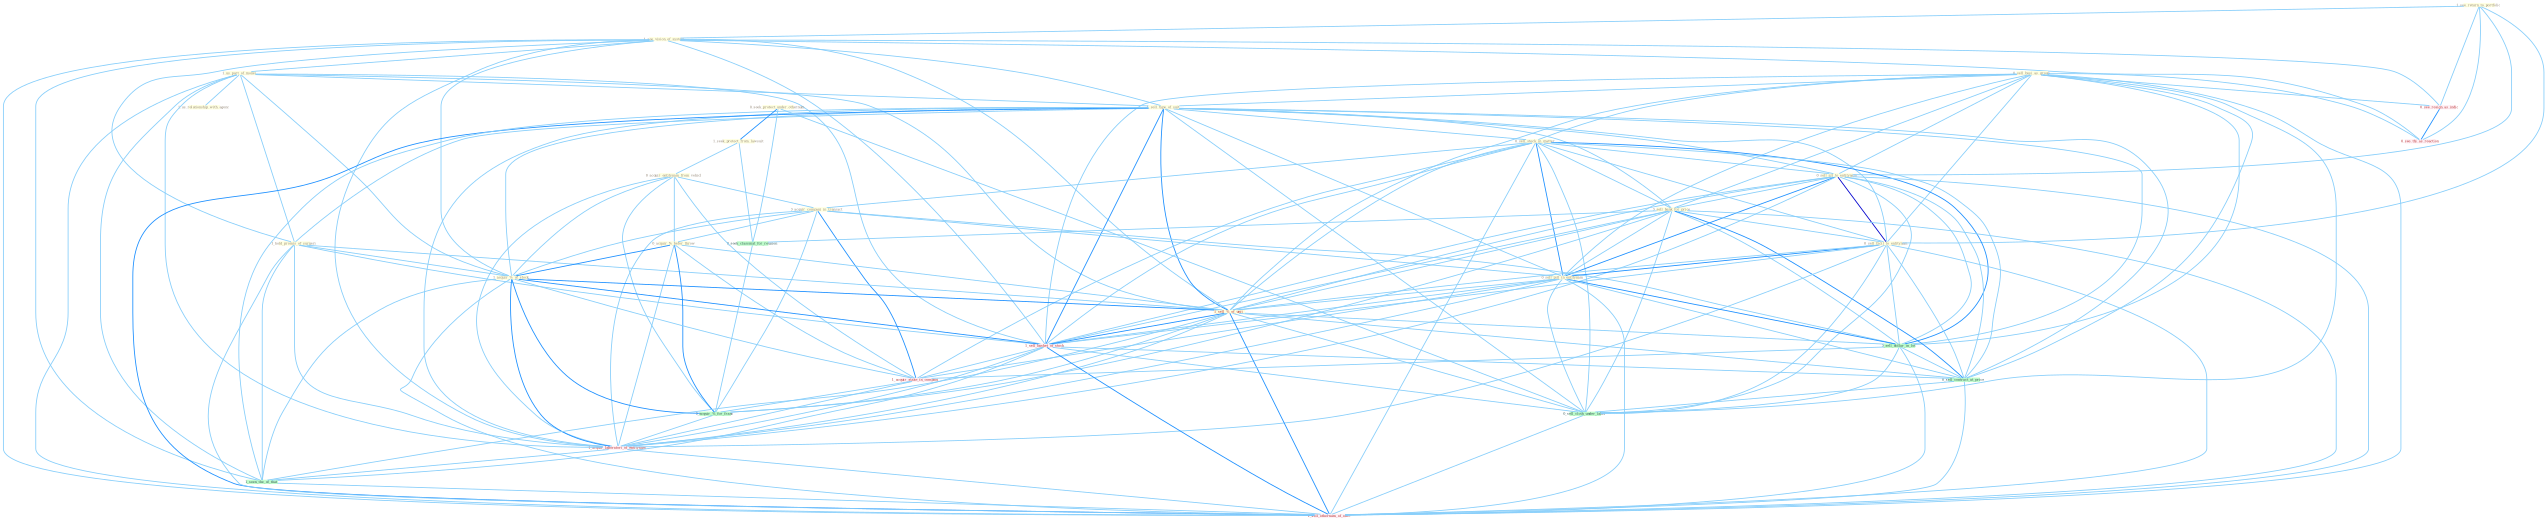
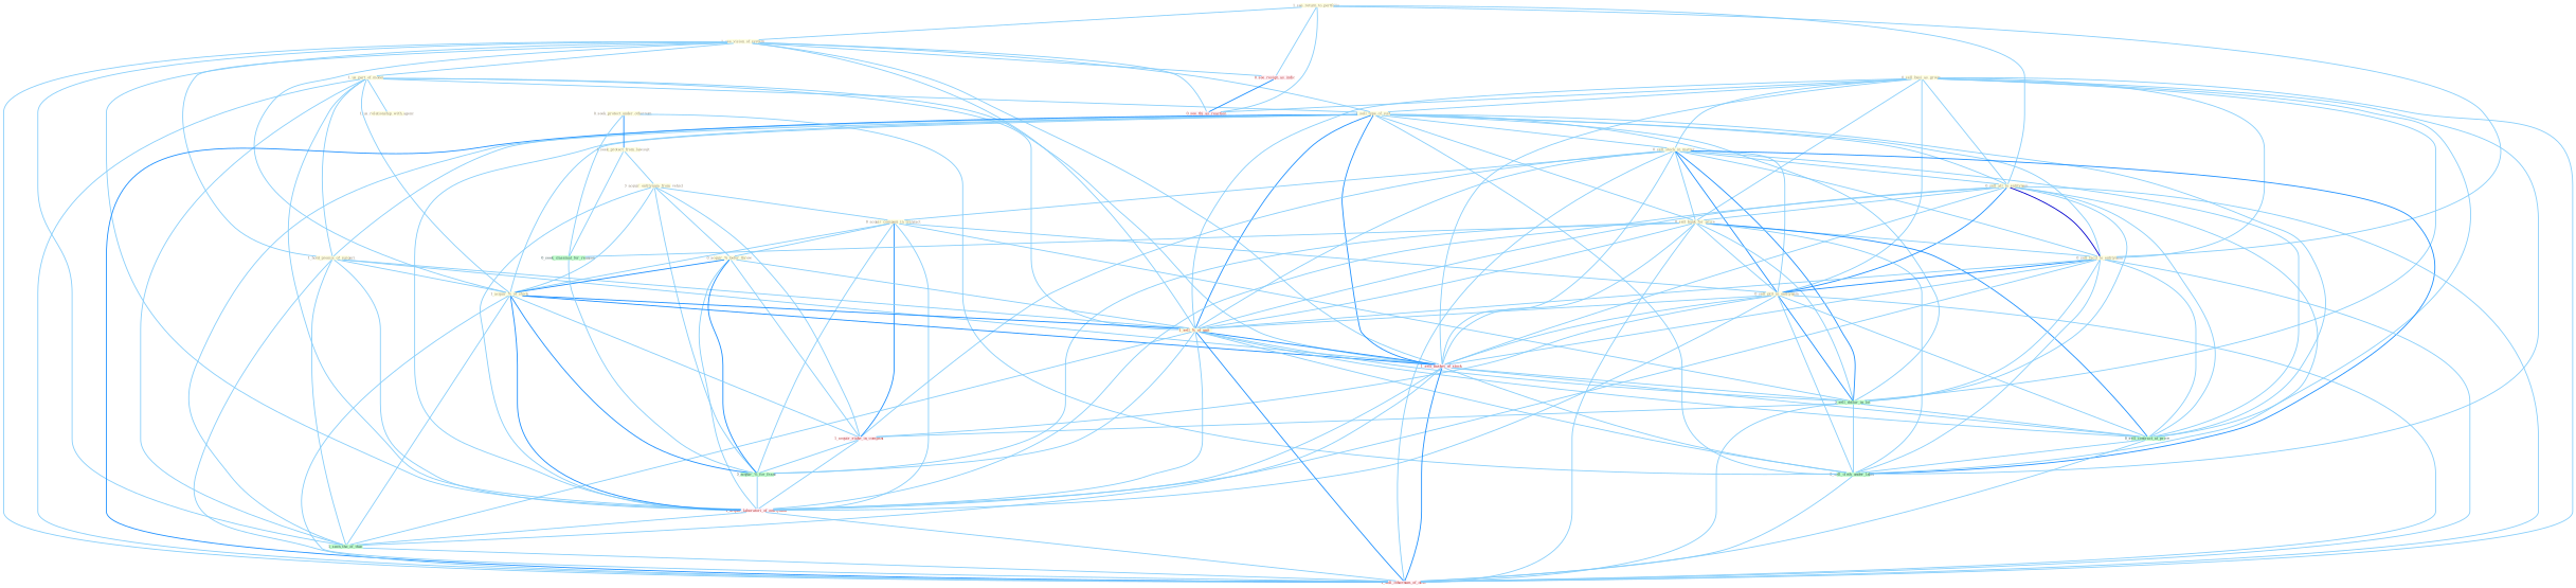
  graph {
    node [color="#ffffe0" fixedsize=true fontcolor="#8b7d6b" fontsize=4 shape=polygon style=filled]
    edge [color="#87cefa" w=1]
    "1_see_return_to_portfolio " [height=.06 width=.5]
    "1_see_vision_of_system " [height=.06 width=.5]
    "1_us_part_of_monei " [height=.06 width=.5]
    "0_sell_busi_as_group " [height=.06 width=.5]
    "1_sell_type_of_suit " [height=.06 width=.5]
    "0_seek_protect_under_othernum " [height=.06 width=.5]
    "0_sell_stock_in_matter " [height=.06 width=.5]
    "1_seek_protect_from_lawsuit " [height=.06 width=.5]
    "0_acquir_entitynam_from_vehicl " [height=.06 width=.5]
    "0_sell_all_to_entitynam " [height=.06 width=.5]
    "0_acquir_compani_in_transact " [height=.06 width=.5]
    "0_sell_bank_for_price " [height=.06 width=.5]
    "1_hold_promis_of_surgeri " [height=.06 width=.5]
    "1_us_relationship_with_agenc " [height=.06 width=.5]
    "0_sell_facil_to_entitynam " [height=.06 width=.5]
    "0_sell_pill_in_entitynam " [height=.06 width=.5]
    "0_acquir_%_befor_throw " [height=.06 width=.5]
    "1_acquir_%_of_stock " [height=.06 width=.5]
    "1_sell_%_of_unit " [fontcolor="#b22222" height=.06 width=.5]
    "1_sell_basket_of_stock " [color="#fff0f5" fontcolor="#b22222" height=.06 width=.5]
    "0_see_resign_as_indic " [color="#fff0f5" fontcolor="#b22222" height=.06 width=.5]
    "1_acquir_stake_in_compani " [color="#fff0f5" fontcolor="#b22222" height=.06 width=.5]
    "1_acquir_laboratori_of_entitynam " [color="#fff0f5" fontcolor="#b22222" height=.06 width=.5]
    "1_sell_othernum_of_offic " [color="#fff0f5" fontcolor="#b22222" height=.06 width=.5]
    "0_see_thi_as_reaction " [color="#fff0f5" fontcolor="#b22222" height=.06 width=.5]
    "1_seen_the_of_that " [color="#BDFCC9" fontcolor="#2f4f4f" height=.06 width=.5]
    "0_sell_dollar_in_lot " [color="#BDFCC9" fontcolor="#2f4f4f" height=.06 width=.5]
    "0_sell_contract_at_price " [color="#BDFCC9" fontcolor="#2f4f4f" height=.06 width=.5]
    "0_sell_cloth_under_label " [color="#BDFCC9" fontcolor="#2f4f4f" height=.06 width=.5]
    "0_seek_classmat_for_reunion " [color="#BDFCC9" fontcolor="#2f4f4f" height=.06 width=.5]
    "0_acquir_%_for_franc " [color="#BDFCC9" fontcolor="#2f4f4f" height=.06 width=.5]
    subgraph sub_1 {
      "1_see_return_to_portfolio "
      "1_see_vision_of_system "
      "1_us_part_of_monei "
      "0_sell_busi_as_group "
      "1_sell_type_of_suit "
      "0_seek_protect_under_othernum "
      "0_sell_stock_in_matter "
      "1_seek_protect_from_lawsuit "
      "0_acquir_entitynam_from_vehicl "
      "0_sell_all_to_entitynam "
      "0_acquir_compani_in_transact "
      "0_sell_bank_for_price "
      "1_hold_promis_of_surgeri "
      "1_us_relationship_with_agenc "
      "0_sell_facil_to_entitynam "
      "0_sell_pill_in_entitynam "
      "0_acquir_%_befor_throw "
      "1_acquir_%_of_stock "
      "1_sell_%_of_unit "
    }
    subgraph sub_2 {
      "1_sell_basket_of_stock "
      "0_see_resign_as_indic "
      "1_acquir_stake_in_compani "
      "1_acquir_laboratori_of_entitynam "
      "1_sell_othernum_of_offic "
      "0_see_thi_as_reaction "
    }
    "1_see_return_to_portfolio " -- "1_see_vision_of_system "
    "1_see_return_to_portfolio " -- "0_sell_all_to_entitynam "
    "1_see_return_to_portfolio " -- "0_sell_facil_to_entitynam "
    "1_see_return_to_portfolio " -- "0_see_resign_as_indic "
    "1_see_return_to_portfolio " -- "0_see_thi_as_reaction "
    "1_see_vision_of_system " -- "1_us_part_of_monei "
    "1_see_vision_of_system " -- "1_sell_type_of_suit "
    "1_see_vision_of_system " -- "1_hold_promis_of_surgeri "
    "1_see_vision_of_system " -- "1_acquir_%_of_stock "
    "1_see_vision_of_system " -- "1_sell_%_of_unit "
    "1_see_vision_of_system " -- "1_sell_basket_of_stock "
    "1_see_vision_of_system " -- "0_see_resign_as_indic "
    "1_see_vision_of_system " -- "1_acquir_laboratori_of_entitynam "
    "1_see_vision_of_system " -- "1_sell_othernum_of_offic "
    "1_see_vision_of_system " -- "0_see_thi_as_reaction "
    "1_see_vision_of_system " -- "1_seen_the_of_that "
    "1_us_part_of_monei " -- "1_sell_type_of_suit "
    "1_us_part_of_monei " -- "1_hold_promis_of_surgeri "
    "1_us_part_of_monei " -- "1_us_relationship_with_agenc "
    "1_us_part_of_monei " -- "1_acquir_%_of_stock "
    "1_us_part_of_monei " -- "1_sell_%_of_unit "
    "1_us_part_of_monei " -- "1_sell_basket_of_stock "
    "1_us_part_of_monei " -- "1_acquir_laboratori_of_entitynam "
    "1_us_part_of_monei " -- "1_sell_othernum_of_offic "
    "1_us_part_of_monei " -- "1_seen_the_of_that "
    "0_sell_busi_as_group " -- "1_sell_type_of_suit "
    "0_sell_busi_as_group " -- "0_sell_stock_in_matter "
    "0_sell_busi_as_group " -- "0_sell_all_to_entitynam "
    "0_sell_busi_as_group " -- "0_sell_bank_for_price "
    "0_sell_busi_as_group " -- "0_sell_facil_to_entitynam "
    "0_sell_busi_as_group " -- "0_sell_pill_in_entitynam "
    "0_sell_busi_as_group " -- "1_sell_%_of_unit "
    "0_sell_busi_as_group " -- "1_sell_basket_of_stock "
-   "0_sell_busi_as_group " -- "0_see_resign_as_indic "
    "0_sell_busi_as_group " -- "1_sell_othernum_of_offic "
    "0_sell_busi_as_group " -- "0_see_thi_as_reaction "
    "0_sell_busi_as_group " -- "0_sell_dollar_in_lot "
    "0_sell_busi_as_group " -- "0_sell_contract_at_price "
    "0_sell_busi_as_group " -- "0_sell_cloth_under_label "
    "1_sell_type_of_suit " -- "0_sell_stock_in_matter "
    "1_sell_type_of_suit " -- "0_sell_all_to_entitynam "
    "1_sell_type_of_suit " -- "0_sell_bank_for_price "
    "1_sell_type_of_suit " -- "1_hold_promis_of_surgeri "
    "1_sell_type_of_suit " -- "0_sell_facil_to_entitynam "
    "1_sell_type_of_suit " -- "0_sell_pill_in_entitynam "
    "1_sell_type_of_suit " -- "1_acquir_%_of_stock "
    "1_sell_type_of_suit " -- "1_sell_%_of_unit " [color="#1e90ff" w=2]
    "1_sell_type_of_suit " -- "1_sell_basket_of_stock " [color="#1e90ff" w=2]
    "1_sell_type_of_suit " -- "1_acquir_laboratori_of_entitynam "
    "1_sell_type_of_suit " -- "1_sell_othernum_of_offic " [color="#1e90ff" w=2]
    "1_sell_type_of_suit " -- "1_seen_the_of_that "
    "1_sell_type_of_suit " -- "0_sell_dollar_in_lot "
    "1_sell_type_of_suit " -- "0_sell_contract_at_price "
    "1_sell_type_of_suit " -- "0_sell_cloth_under_label "
    "0_seek_protect_under_othernum " -- "1_seek_protect_from_lawsuit " [color="#1e90ff" w=2]
    "0_seek_protect_under_othernum " -- "0_sell_cloth_under_label "
    "0_seek_protect_under_othernum " -- "0_seek_classmat_for_reunion "
    "0_sell_stock_in_matter " -- "0_sell_all_to_entitynam "
    "0_sell_stock_in_matter " -- "0_acquir_compani_in_transact "
    "0_sell_stock_in_matter " -- "0_sell_bank_for_price "
    "0_sell_stock_in_matter " -- "0_sell_facil_to_entitynam "
    "0_sell_stock_in_matter " -- "0_sell_pill_in_entitynam " [color="#1e90ff" w=2]
    "0_sell_stock_in_matter " -- "1_sell_%_of_unit "
    "0_sell_stock_in_matter " -- "1_sell_basket_of_stock "
    "0_sell_stock_in_matter " -- "1_acquir_stake_in_compani "
    "0_sell_stock_in_matter " -- "1_sell_othernum_of_offic "
    "0_sell_stock_in_matter " -- "0_sell_dollar_in_lot " [color="#1e90ff" w=2]
    "0_sell_stock_in_matter " -- "0_sell_contract_at_price "
-   "0_sell_stock_in_matter " -- "0_sell_cloth_under_label "
+   "0_sell_stock_in_matter " -- "0_sell_cloth_under_label " [color="#1e90ff"]
    "1_seek_protect_from_lawsuit " -- "0_acquir_entitynam_from_vehicl "
    "1_seek_protect_from_lawsuit " -- "0_seek_classmat_for_reunion "
    "0_acquir_entitynam_from_vehicl " -- "0_acquir_compani_in_transact "
    "0_acquir_entitynam_from_vehicl " -- "0_acquir_%_befor_throw "
    "0_acquir_entitynam_from_vehicl " -- "1_acquir_%_of_stock "
    "0_acquir_entitynam_from_vehicl " -- "1_acquir_stake_in_compani "
    "0_acquir_entitynam_from_vehicl " -- "1_acquir_laboratori_of_entitynam "
    "0_acquir_entitynam_from_vehicl " -- "0_acquir_%_for_franc "
    "0_sell_all_to_entitynam " -- "0_sell_bank_for_price "
    "0_sell_all_to_entitynam " -- "0_sell_facil_to_entitynam " [color="#0000cd" w=3]
    "0_sell_all_to_entitynam " -- "0_sell_pill_in_entitynam " [color="#1e90ff" w=2]
    "0_sell_all_to_entitynam " -- "1_sell_%_of_unit "
    "0_sell_all_to_entitynam " -- "1_sell_basket_of_stock "
    "0_sell_all_to_entitynam " -- "1_acquir_laboratori_of_entitynam "
    "0_sell_all_to_entitynam " -- "1_sell_othernum_of_offic "
    "0_sell_all_to_entitynam " -- "0_sell_dollar_in_lot "
    "0_sell_all_to_entitynam " -- "0_sell_contract_at_price "
    "0_sell_all_to_entitynam " -- "0_sell_cloth_under_label "
    "0_acquir_compani_in_transact " -- "0_sell_pill_in_entitynam "
    "0_acquir_compani_in_transact " -- "0_acquir_%_befor_throw "
    "0_acquir_compani_in_transact " -- "1_acquir_%_of_stock "
    "0_acquir_compani_in_transact " -- "1_acquir_stake_in_compani " [color="#1e90ff" w=2]
    "0_acquir_compani_in_transact " -- "1_acquir_laboratori_of_entitynam "
    "0_acquir_compani_in_transact " -- "0_sell_dollar_in_lot "
    "0_acquir_compani_in_transact " -- "0_acquir_%_for_franc "
    "0_sell_bank_for_price " -- "0_sell_facil_to_entitynam "
    "0_sell_bank_for_price " -- "0_sell_pill_in_entitynam "
    "0_sell_bank_for_price " -- "1_sell_%_of_unit "
    "0_sell_bank_for_price " -- "1_sell_basket_of_stock "
    "0_sell_bank_for_price " -- "1_sell_othernum_of_offic "
    "0_sell_bank_for_price " -- "0_sell_dollar_in_lot "
    "0_sell_bank_for_price " -- "0_sell_contract_at_price " [color="#1e90ff" w=2]
    "0_sell_bank_for_price " -- "0_sell_cloth_under_label "
    "0_sell_bank_for_price " -- "0_seek_classmat_for_reunion "
    "0_sell_bank_for_price " -- "0_acquir_%_for_franc "
    "1_hold_promis_of_surgeri " -- "1_acquir_%_of_stock "
    "1_hold_promis_of_surgeri " -- "1_sell_%_of_unit "
    "1_hold_promis_of_surgeri " -- "1_sell_basket_of_stock "
    "1_hold_promis_of_surgeri " -- "1_acquir_laboratori_of_entitynam "
    "1_hold_promis_of_surgeri " -- "1_sell_othernum_of_offic "
    "1_hold_promis_of_surgeri " -- "1_seen_the_of_that "
    "0_sell_facil_to_entitynam " -- "0_sell_pill_in_entitynam " [color="#1e90ff" w=2]
    "0_sell_facil_to_entitynam " -- "1_sell_%_of_unit "
    "0_sell_facil_to_entitynam " -- "1_sell_basket_of_stock "
    "0_sell_facil_to_entitynam " -- "1_acquir_laboratori_of_entitynam "
    "0_sell_facil_to_entitynam " -- "1_sell_othernum_of_offic "
    "0_sell_facil_to_entitynam " -- "0_sell_dollar_in_lot "
    "0_sell_facil_to_entitynam " -- "0_sell_contract_at_price "
    "0_sell_facil_to_entitynam " -- "0_sell_cloth_under_label "
    "0_sell_pill_in_entitynam " -- "1_sell_%_of_unit "
    "0_sell_pill_in_entitynam " -- "1_sell_basket_of_stock "
    "0_sell_pill_in_entitynam " -- "1_acquir_stake_in_compani "
    "0_sell_pill_in_entitynam " -- "1_acquir_laboratori_of_entitynam "
    "0_sell_pill_in_entitynam " -- "1_sell_othernum_of_offic "
    "0_sell_pill_in_entitynam " -- "0_sell_dollar_in_lot " [color="#1e90ff" w=2]
    "0_sell_pill_in_entitynam " -- "0_sell_contract_at_price "
    "0_sell_pill_in_entitynam " -- "0_sell_cloth_under_label "
    "0_acquir_%_befor_throw " -- "1_acquir_%_of_stock " [color="#1e90ff" w=2]
    "0_acquir_%_befor_throw " -- "1_sell_%_of_unit "
    "0_acquir_%_befor_throw " -- "1_acquir_stake_in_compani "
    "0_acquir_%_befor_throw " -- "1_acquir_laboratori_of_entitynam "
    "0_acquir_%_befor_throw " -- "0_acquir_%_for_franc " [color="#1e90ff" w=2]
    "1_acquir_%_of_stock " -- "1_sell_%_of_unit " [color="#1e90ff" w=2]
    "1_acquir_%_of_stock " -- "1_sell_basket_of_stock " [color="#1e90ff" w=2]
    "1_acquir_%_of_stock " -- "1_acquir_stake_in_compani "
    "1_acquir_%_of_stock " -- "1_acquir_laboratori_of_entitynam " [color="#1e90ff" w=2]
    "1_acquir_%_of_stock " -- "1_sell_othernum_of_offic "
    "1_acquir_%_of_stock " -- "1_seen_the_of_that "
    "1_acquir_%_of_stock " -- "0_acquir_%_for_franc " [color="#1e90ff" w=2]
    "1_sell_%_of_unit " -- "1_sell_basket_of_stock " [color="#1e90ff" w=2]
    "1_sell_%_of_unit " -- "1_acquir_laboratori_of_entitynam "
    "1_sell_%_of_unit " -- "1_sell_othernum_of_offic " [color="#1e90ff" w=2]
    "1_sell_%_of_unit " -- "1_seen_the_of_that "
    "1_sell_%_of_unit " -- "0_sell_dollar_in_lot "
    "1_sell_%_of_unit " -- "0_sell_contract_at_price "
    "1_sell_%_of_unit " -- "0_sell_cloth_under_label "
    "1_sell_%_of_unit " -- "0_acquir_%_for_franc "
    "1_sell_basket_of_stock " -- "1_acquir_laboratori_of_entitynam "
    "1_sell_basket_of_stock " -- "1_sell_othernum_of_offic " [color="#1e90ff" w=2]
    "1_sell_basket_of_stock " -- "1_seen_the_of_that "
-   "1_sell_basket_of_stock " -- "1_acquir_stake_in_compani "
+   "1_sell_basket_of_stock " -- "0_sell_dollar_in_lot "
    "1_sell_basket_of_stock " -- "0_sell_contract_at_price "
    "1_sell_basket_of_stock " -- "0_sell_cloth_under_label "
    "0_see_resign_as_indic " -- "0_see_thi_as_reaction " [color="#1e90ff" w=2]
    "1_acquir_stake_in_compani " -- "1_acquir_laboratori_of_entitynam "
    "1_acquir_stake_in_compani " -- "0_acquir_%_for_franc "
    "1_acquir_laboratori_of_entitynam " -- "1_sell_othernum_of_offic "
    "1_acquir_laboratori_of_entitynam " -- "1_seen_the_of_that "
    "1_seen_the_of_that " -- "1_sell_othernum_of_offic "
    "0_sell_dollar_in_lot " -- "1_acquir_stake_in_compani "
    "0_sell_dollar_in_lot " -- "1_sell_othernum_of_offic "
    "0_sell_dollar_in_lot " -- "0_sell_contract_at_price "
    "0_sell_dollar_in_lot " -- "0_sell_cloth_under_label "
    "0_sell_contract_at_price " -- "1_sell_othernum_of_offic "
    "0_sell_contract_at_price " -- "0_sell_cloth_under_label "
    "0_sell_cloth_under_label " -- "1_sell_othernum_of_offic "
    "0_seek_classmat_for_reunion " -- "0_acquir_%_for_franc "
    "0_acquir_%_for_franc " -- "1_acquir_laboratori_of_entitynam "
  }
